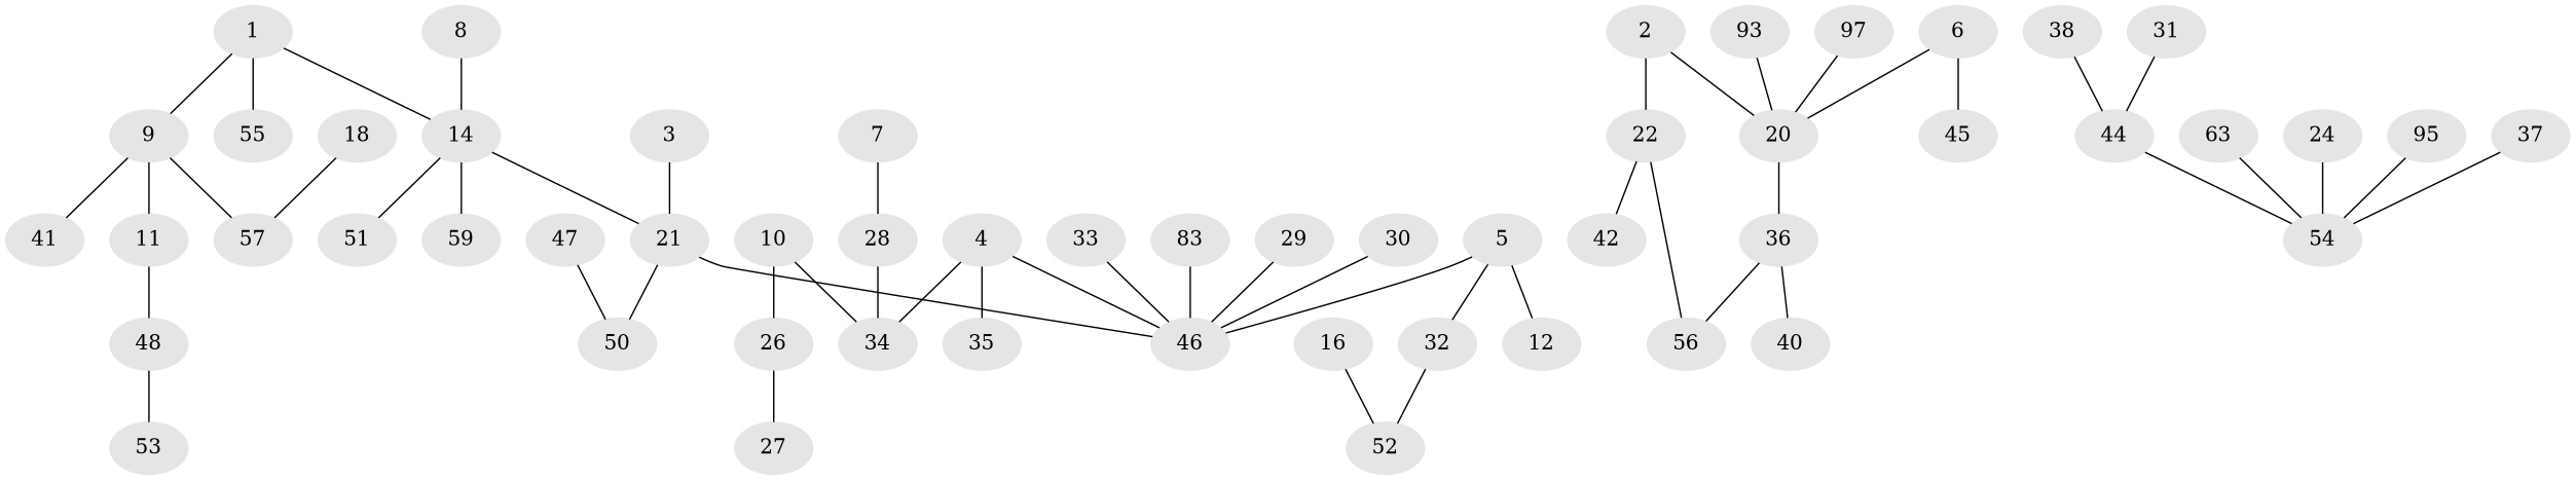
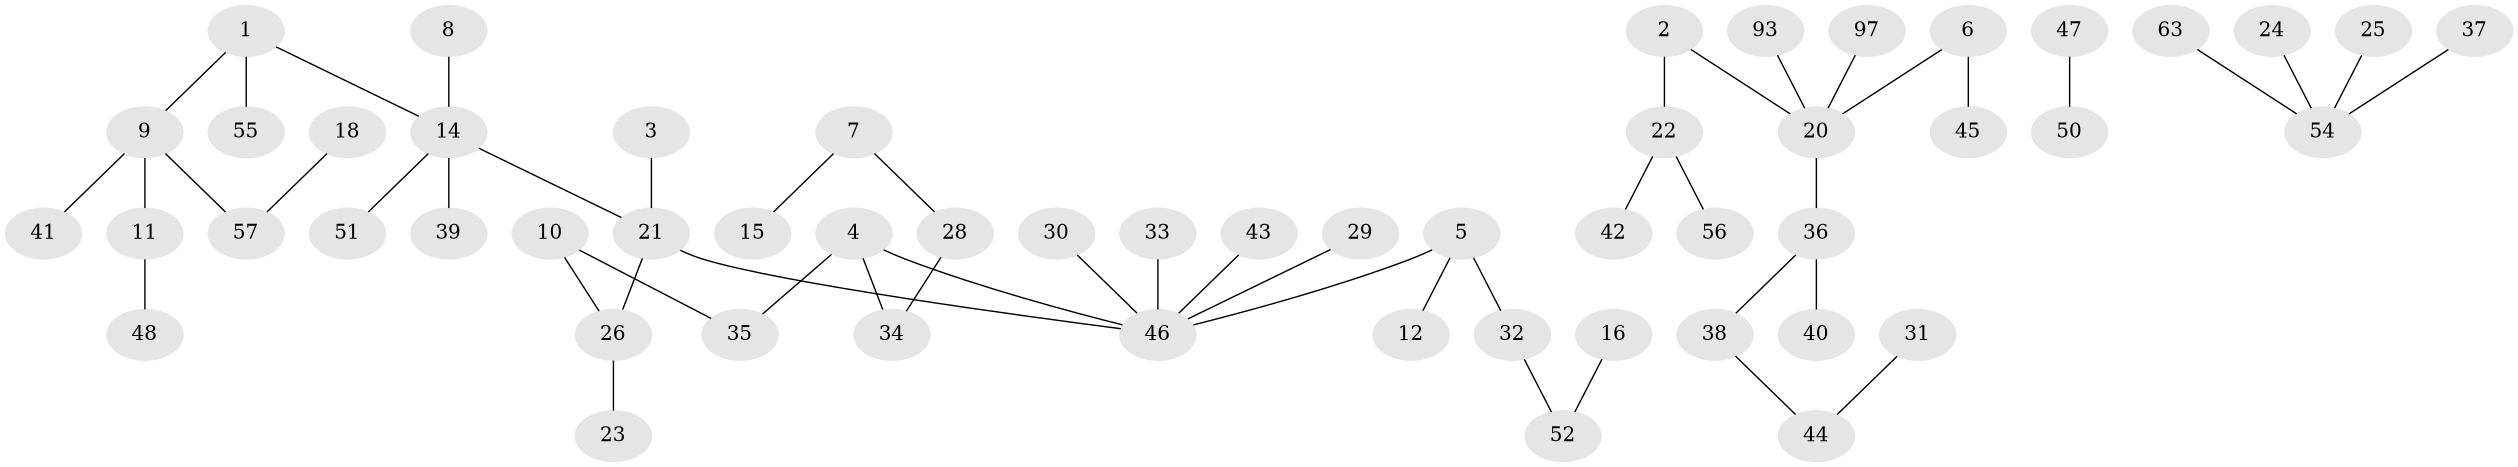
  graph {
    node [color=gray90 style=filled]
    edge [weight=1.0]
    1
    9
    14
    55
    11
    41
    57
    21
-   39 [label=59]
+   39
    51
    2
    20
    22
    36
    42
    56
    3
    46
    50
    4
    34
    35
    5
    12
    32
    52
    6
    45
    7
+   15
    28
    8
    48
    10
    26
-   27
-   53
+   27 [label=23]
    n38 [label=93]
    16
    n40 [label=97]
    18
    38
    40
    n44 [label=63]
    54
    24
-   25 [label=95]
+   25
    29
    30
    31
    44
    33
    37
-   43 [label=83]
+   43
    47
    1 -- 9
    1 -- 14
    1 -- 55
    9 -- 11
    9 -- 41
    9 -- 57
    14 -- 21
    14 -- 39
    14 -- 51
    11 -- 48
    21 -- 46
-   21 -- 50
+   21 -- 26
    2 -- 20
    2 -- 22
    20 -- 36
    22 -- 42
    22 -- 56
-   36 -- 56
+   36 -- 38
    36 -- 40
    3 -- 21
    4 -- 46
    4 -- 34
    4 -- 35
    5 -- 46
    5 -- 12
    5 -- 32
    32 -- 52
    6 -- 20
    6 -- 45
+   7 -- 15
    7 -- 28
    28 -- 34
    8 -- 14
-   48 -- 53
-   10 -- 34
+   10 -- 35
    10 -- 26
    26 -- 27
    n38 -- 20
    16 -- 52
    n40 -- 20
    18 -- 57
    38 -- 44
    n44 -- 54
    24 -- 54
    25 -- 54
    29 -- 46
    30 -- 46
    31 -- 44
-   44 -- 54
    33 -- 46
    37 -- 54
    43 -- 46
    47 -- 50
  }
